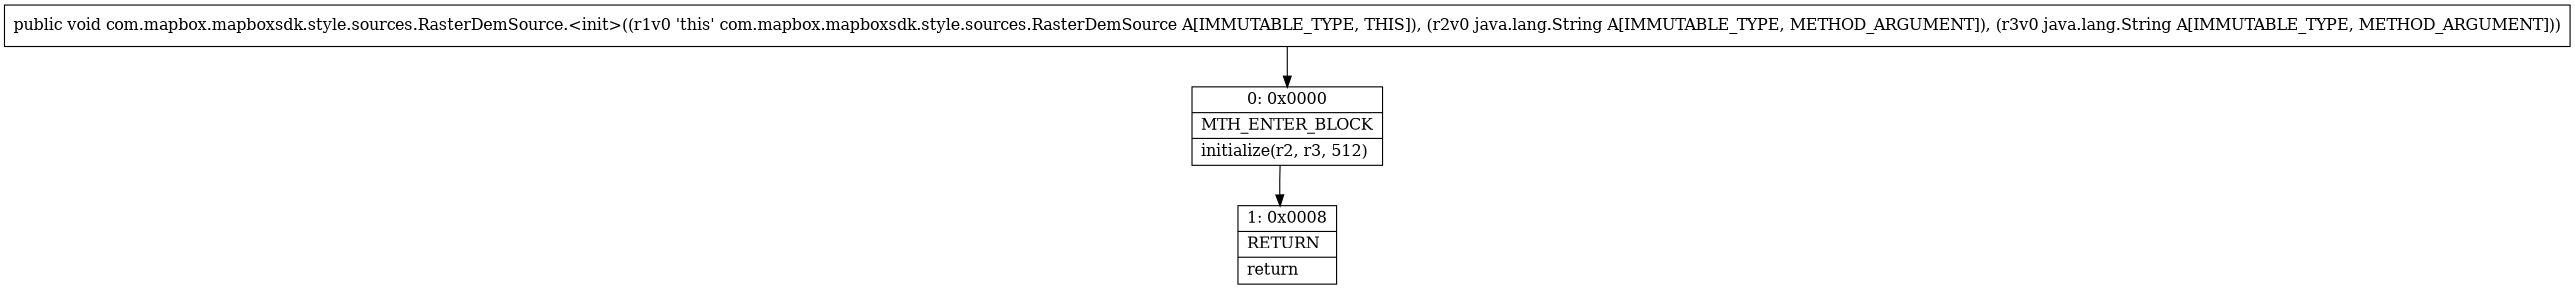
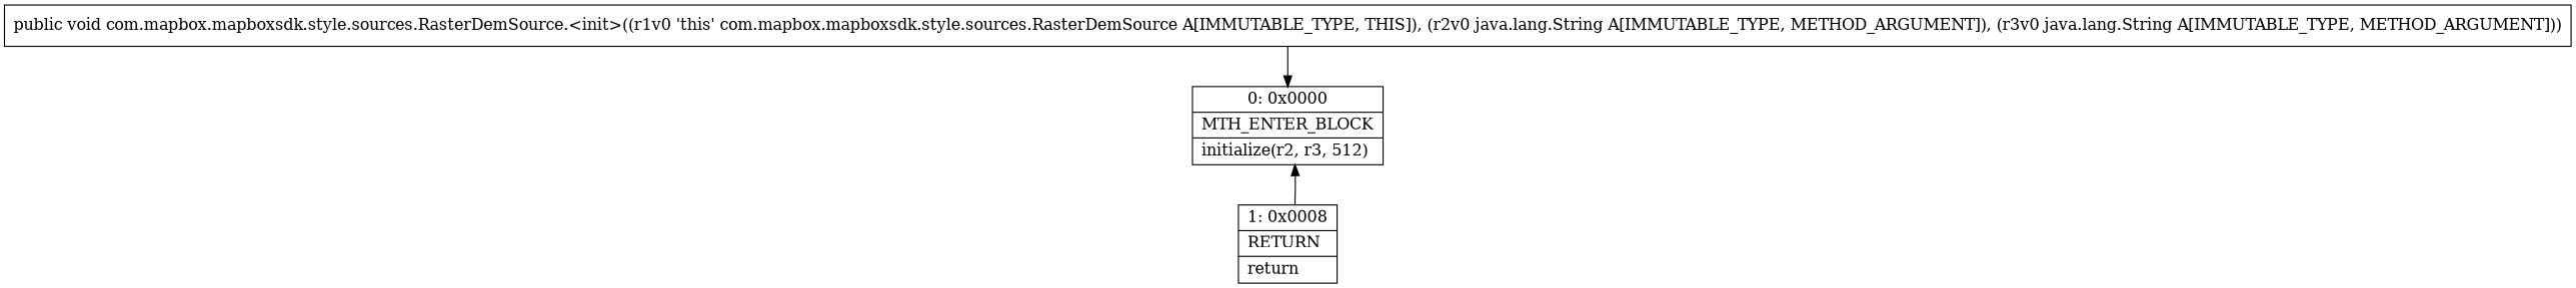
  digraph {
    node [shape=record]
    n1 [label="{0\:\ 0x0000|MTH_ENTER_BLOCK\l|initialize(r2, r3, 512)\l}"]
    n2 [label="{1\:\ 0x0008|RETURN\l|return\l}"]
    n3 [label="{public void com.mapbox.mapboxsdk.style.sources.RasterDemSource.\<init\>((r1v0 'this' com.mapbox.mapboxsdk.style.sources.RasterDemSource A[IMMUTABLE_TYPE, THIS]), (r2v0 java.lang.String A[IMMUTABLE_TYPE, METHOD_ARGUMENT]), (r3v0 java.lang.String A[IMMUTABLE_TYPE, METHOD_ARGUMENT])) }"]
-   n1 -> n2
+   n2 -> n1
    n3 -> n1
  }
